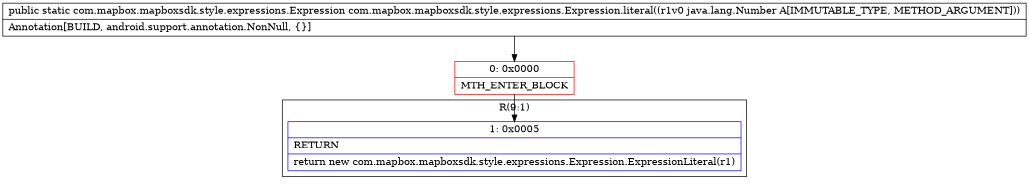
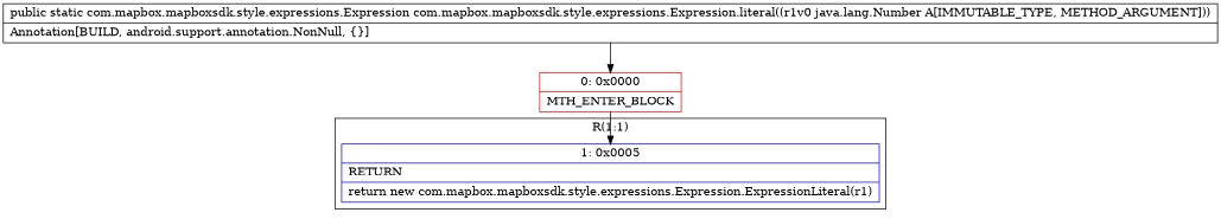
  digraph {
    node [shape=record]
    n1 [color=blue label="{1\:\ 0x0005|RETURN\l|return new com.mapbox.mapboxsdk.style.expressions.Expression.ExpressionLiteral(r1)\l}"]
    n2 [color=red label="{0\:\ 0x0000|MTH_ENTER_BLOCK\l}"]
    n3 [label="{public static com.mapbox.mapboxsdk.style.expressions.Expression com.mapbox.mapboxsdk.style.expressions.Expression.literal((r1v0 java.lang.Number A[IMMUTABLE_TYPE, METHOD_ARGUMENT]))  | Annotation[BUILD, android.support.annotation.NonNull, \{\}]\l}"]
    subgraph cluster_1 {
-     label="R(9:1)"
+     label="R(1:1)"
      n1
    }
    n2 -> n1
    n3 -> n2
  }
